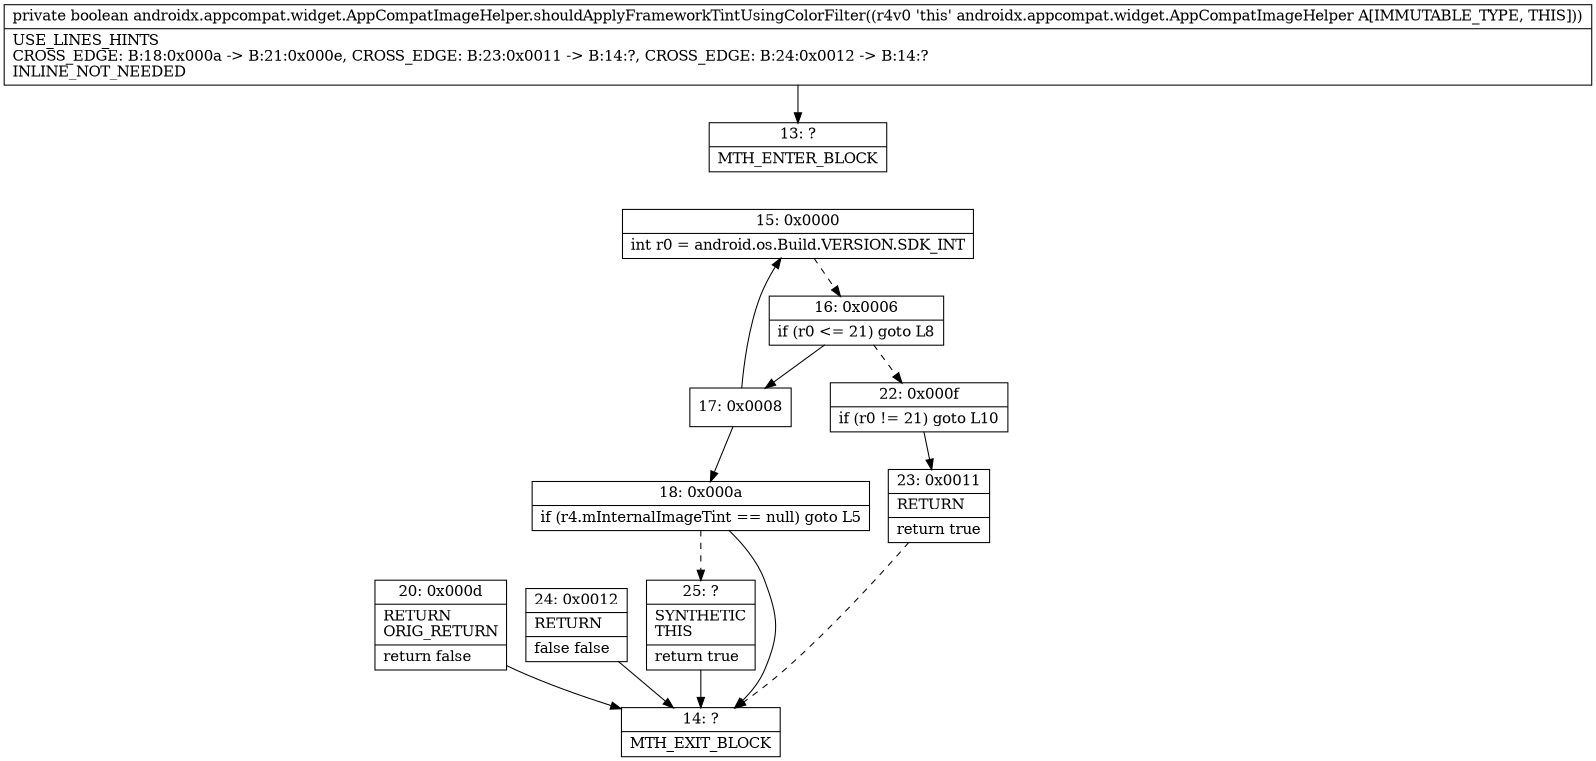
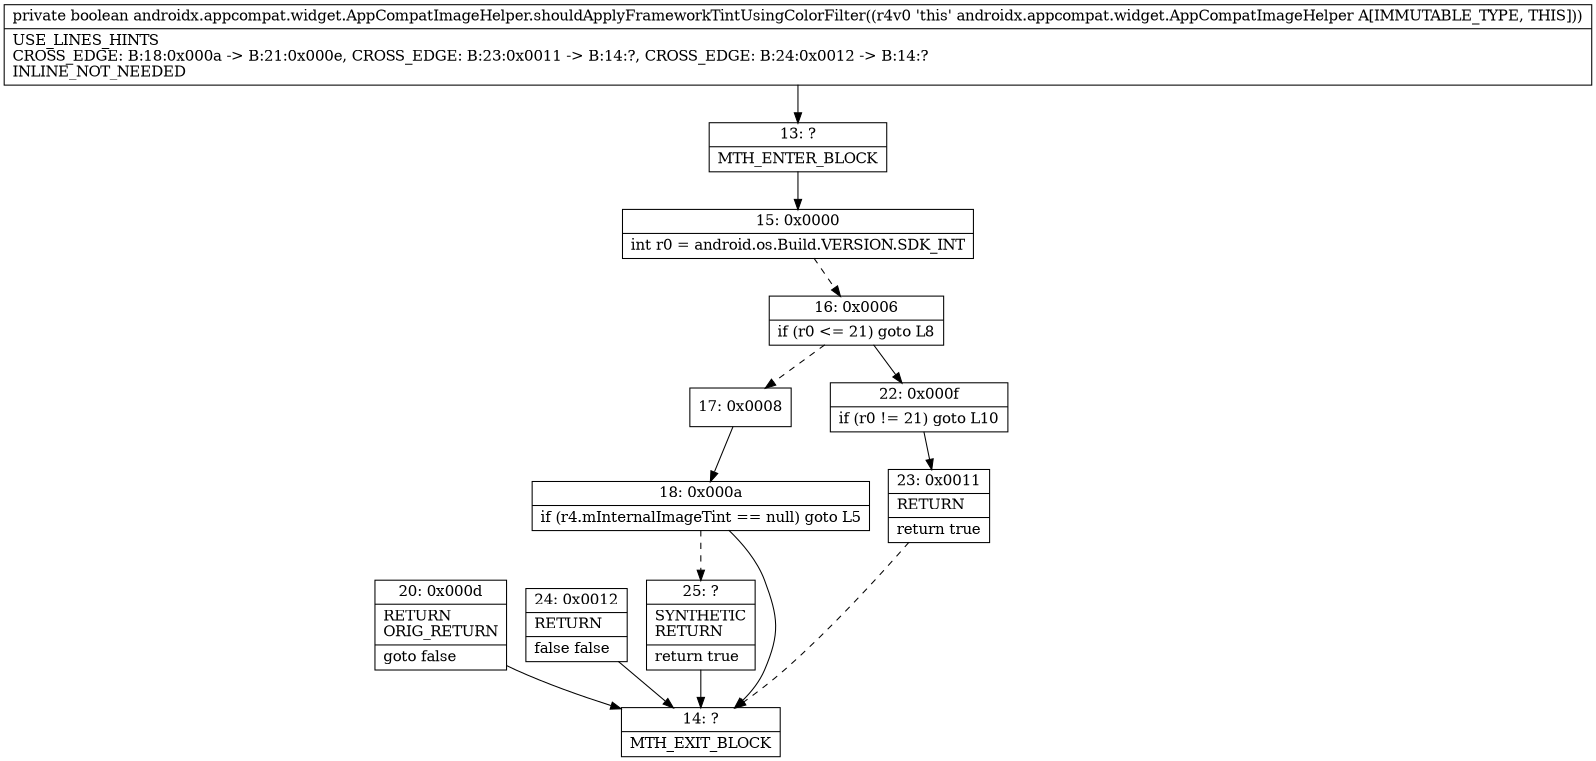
  digraph {
    node [shape=record]
    n1 [label="{13\:\ ?|MTH_ENTER_BLOCK\l}"]
    n2 [label="{15\:\ 0x0000|int r0 = android.os.Build.VERSION.SDK_INT\l}"]
    n3 [label="{16\:\ 0x0006|if (r0 \<= 21) goto L8\l}"]
    n4 [label="{17\:\ 0x0008}"]
    n5 [label="{22\:\ 0x000f|if (r0 != 21) goto L10\l}"]
    n6 [label="{18\:\ 0x000a|if (r4.mInternalImageTint == null) goto L5\l}"]
    n7 [label="{23\:\ 0x0011|RETURN\l|return true\l}"]
-   n8 [label="{25\:\ ?|SYNTHETIC\lTHIS\l|return true\l}"]
+   n8 [label="{25\:\ ?|SYNTHETIC\lRETURN\l|return true\l}"]
    n9 [label="{14\:\ ?|MTH_EXIT_BLOCK\l}"]
-   n10 [label="{20\:\ 0x000d|RETURN\lORIG_RETURN\l|return false\l}"]
+   n10 [label="{20\:\ 0x000d|RETURN\lORIG_RETURN\l|goto false\l}"]
    n11 [label="{24\:\ 0x0012|RETURN\l|false false\l}"]
    n12 [label="{private boolean androidx.appcompat.widget.AppCompatImageHelper.shouldApplyFrameworkTintUsingColorFilter((r4v0 'this' androidx.appcompat.widget.AppCompatImageHelper A[IMMUTABLE_TYPE, THIS]))  | USE_LINES_HINTS\lCROSS_EDGE: B:18:0x000a \-\> B:21:0x000e, CROSS_EDGE: B:23:0x0011 \-\> B:14:?, CROSS_EDGE: B:24:0x0012 \-\> B:14:?\lINLINE_NOT_NEEDED\l}"]
-   n4 -> n2
+   n1 -> n2
    n2 -> n3 [style=dashed]
-   n3 -> n4 [style=solid]
-   n3 -> n5 [style=dashed]
+   n3 -> n4 [style=dashed]
+   n3 -> n5
    n4 -> n6
    n5 -> n7 [style=solid]
    n6 -> n8 [style=dashed]
    n6 -> n9
    n7 -> n9 [style=dashed]
    n8 -> n9
    n10 -> n9
    n11 -> n9
    n12 -> n1
  }
